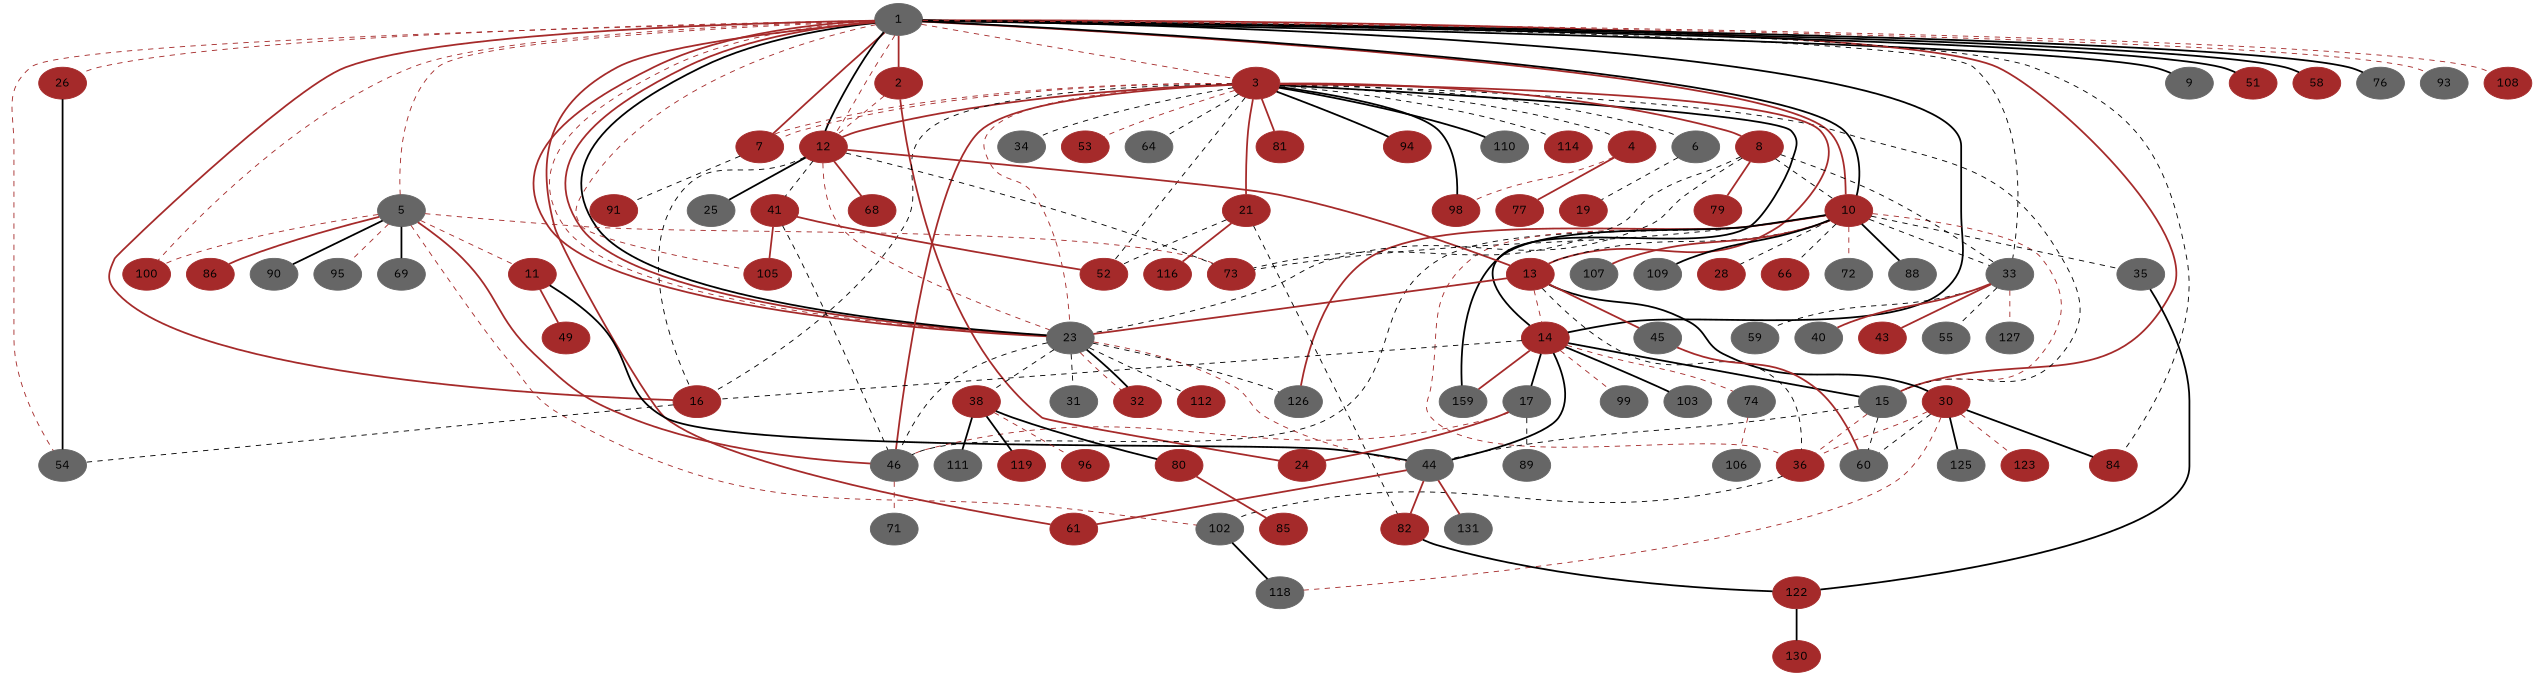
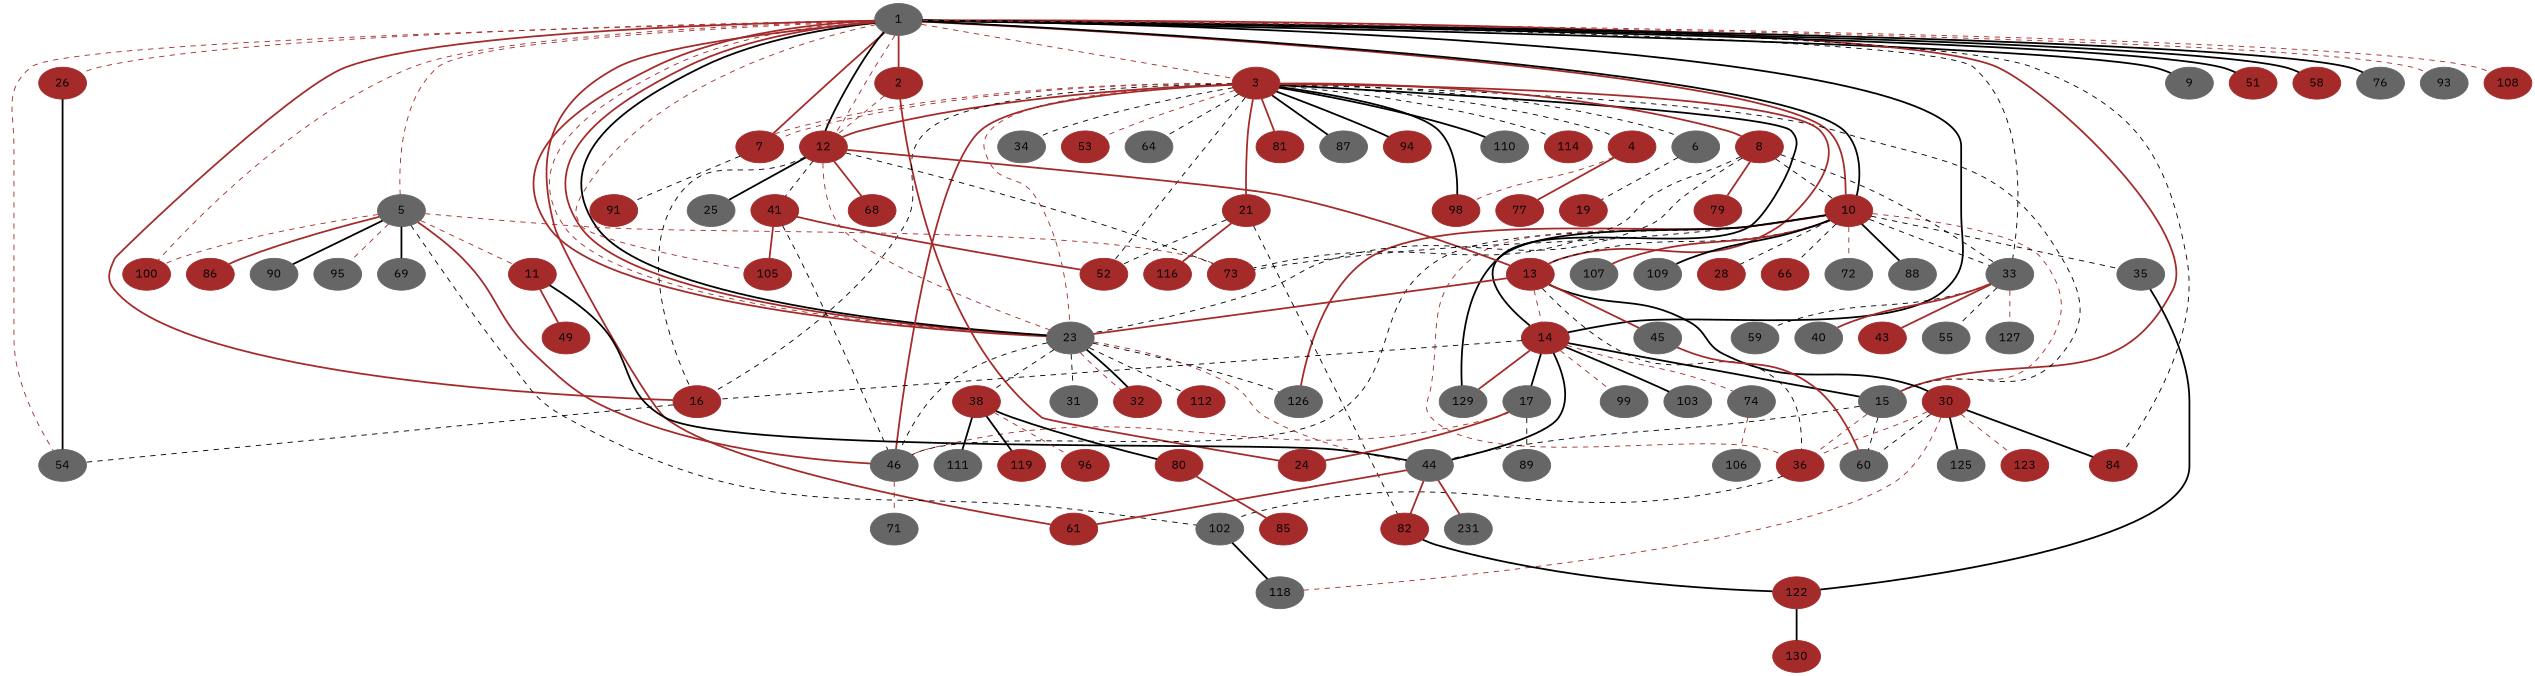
  graph {
    fontname="IBM Plex Sans"
    node [color=brown fontname="IBM Plex Sans" style=filled]
    edge [color=black fontname="IBM Plex Sans" style=dashed]
    1 [color=gray40 super="+22"]
    2
    3 [super="+20"]
    5 [color=gray40 super="+29"]
    7 [super="+18"]
    9 [color=gray40]
    10 [super="+78"]
    12 [super="+124"]
    14 [super="+65"]
    15 [color=gray40 super="+83"]
    16
    23 [color=gray40 super="+101"]
    26
    33 [color=gray40 super="+92"]
    51
    54 [color=gray40 super="+56"]
    58
    61 [super="+75"]
    76 [color=gray40]
    84
    93 [color=gray40]
    100
    105
    108 [super="+115"]
    24
    4 [super="+57"]
    6 [color=gray40 super="+104"]
    8 [super="+50"]
    13 [super="+27"]
    21 [super="+42"]
    34 [color=gray40]
    46 [color=gray40 super="+62"]
    52
    53
    64 [color=gray40 super="+67"]
    81
+   87 [color=gray40]
    94
    98
    110 [color=gray40]
    114
    11 [super="+97"]
    n43 [color=gray40 label=69]
    73
    86
    90 [color=gray40]
    95 [color=gray40]
    102 [color=gray40 super="+117"]
    91
    28
    35 [color=gray40 super="+63"]
    36 [super="+121"]
    66
    72 [color=gray40]
    88 [color=gray40]
    107 [color=gray40]
    109 [color=gray40]
    126 [color=gray40]
-   129 [color=gray40 label=159]
+   129 [color=gray40]
    25 [color=gray40]
    41 [super="+120"]
    68
    44 [color=gray40 super="+128"]
    17 [color=gray40 super="+37"]
    74 [color=gray40]
    99 [color=gray40]
    103 [color=gray40]
    60 [color=gray40]
    31 [color=gray40 super="+48"]
    32
    38 [super="+70"]
    112
    59 [color=gray40]
    40 [color=gray40]
    43
    55 [color=gray40]
    127 [color=gray40]
    77
    19 [super="+69"]
    79
    30
    45 [color=gray40 super="+47"]
    82 [super="+113"]
    116
    71 [color=gray40]
    49
    118 [color=gray40]
    122
-   131 [color=gray40]
+   131 [color=gray40 label=231]
    123
    125 [color=gray40]
    89 [color=gray40]
    106 [color=gray40]
    80
    96
    111 [color=gray40]
    119
    130
    85
    1 -- 2 [color=brown style=bold]
    1 -- 3 [color=brown]
    1 -- 5 [color=brown]
    1 -- 7 [color=brown style=bold]
    1 -- 9 [style=bold]
    1 -- 10 [color=brown style=bold]
    1 -- 10 [style=bold]
    1 -- 12 [style=bold]
    1 -- 12 [color=brown]
    1 -- 14 [style=bold]
    1 -- 15 [color=brown style=bold]
    1 -- 16 [color=brown style=bold]
    1 -- 23 [color=brown style=bold]
    1 -- 23 [color=brown]
    1 -- 23 [color=brown style=bold]
    1 -- 23 [style=bold]
    1 -- 26 [color=brown]
    1 -- 33 [weight=2]
    1 -- 51 [style=bold]
    1 -- 54 [color=brown]
    1 -- 58 [style=bold]
    1 -- 61 [color=brown style=bold]
    1 -- 76 [style=bold]
    1 -- 84
    1 -- 93 [color=brown]
    1 -- 100 [color=brown]
    1 -- 105 [color=brown]
    1 -- 108 [color=brown]
    2 -- 12 [color=brown]
    2 -- 24 [color=brown style=bold]
    3 -- 7 [color=brown]
    3 -- 7 [color=brown]
    3 -- 12 [color=brown style=bold]
    3 -- 14 [style=bold]
    3 -- 15
    3 -- 16
    3 -- 23 [color=brown]
    3 -- 4
    3 -- 6
    3 -- 8 [color=brown style=bold]
    3 -- 13 [color=brown style=bold]
    3 -- 21 [color=brown style=bold]
    3 -- 34
    3 -- 46 [color=brown style=bold]
    3 -- 52
    3 -- 53 [color=brown]
    3 -- 64
    3 -- 81 [color=brown style=bold]
+   3 -- 87 [style=bold]
    3 -- 94 [style=bold]
    3 -- 98 [style=bold]
    3 -- 110 [style=bold]
    3 -- 114
    5 -- 100 [color=brown]
    5 -- 46 [color=brown style=bold]
    5 -- 11 [color=brown]
    5 -- n43 [style=bold]
    5 -- 73 [color=brown]
    5 -- 86 [color=brown style=bold]
    5 -- 90 [style=bold]
    5 -- 95 [color=brown]
-   5 -- 102 [color=brown]
+   5 -- 102
    7 -- 91
    10 -- 15 [color=brown]
    10 -- 33
    10 -- 13
    10 -- 46
    10 -- 73
    10 -- 28
    10 -- 35 [weight=2]
    10 -- 36 [color=brown]
    10 -- 66
    10 -- 72 [color=brown]
    10 -- 88 [style=bold]
    10 -- 107 [color=brown style=bold]
    10 -- 109 [style=bold]
    10 -- 126 [color=brown style=bold]
    10 -- 129 [style=bold]
    12 -- 16
    12 -- 23 [color=brown]
    12 -- 13 [color=brown style=bold]
    12 -- 73
    12 -- 25 [style=bold]
    12 -- 41
    12 -- 68 [color=brown style=bold]
    14 -- 15 [style=bold]
    14 -- 16
    14 -- 129 [color=brown style=bold]
    14 -- 44 [style=bold]
    14 -- 17 [style=bold weight=2]
    14 -- 74 [color=brown]
    14 -- 99 [color=brown]
    14 -- 103 [style=bold]
    15 -- 36 [color=brown]
    15 -- 44
    15 -- 60
    16 -- 54
    23 -- 46
    23 -- 126
    23 -- 44 [color=brown]
    23 -- 31
    23 -- 32 [color=brown]
    23 -- 32 [style=bold]
    23 -- 38
    23 -- 112
    26 -- 54 [style=bold]
    33 -- 59
    33 -- 40 [color=brown style=bold]
    33 -- 43 [color=brown style=bold]
    33 -- 55
    33 -- 127 [color=brown]
    4 -- 98 [color=brown]
    4 -- 77 [color=brown style=bold]
    6 -- 19
    8 -- 10
    8 -- 23
    8 -- 33
    8 -- 73
    8 -- 79 [color=brown style=bold]
    13 -- 14 [color=brown]
    13 -- 23 [color=brown style=bold]
    13 -- 36
    13 -- 30 [style=bold]
    13 -- 45 [color=brown style=bold]
    21 -- 52
    21 -- 82
    21 -- 116 [color=brown style=bold]
    46 -- 71 [color=brown]
    11 -- 44 [style=bold]
    11 -- 49 [color=brown style=bold]
    102 -- 118 [style=bold]
    35 -- 122 [style=bold]
    36 -- 102
    41 -- 105 [color=brown style=bold]
    41 -- 46
    41 -- 52 [color=brown style=bold]
    44 -- 61 [color=brown style=bold]
    44 -- 82 [color=brown style=bold]
    44 -- 131 [color=brown style=bold]
    17 -- 24 [color=brown style=bold]
    17 -- 46 [color=brown]
    17 -- 89
    74 -- 106 [color=brown]
    38 -- 80 [style=bold]
    38 -- 96 [color=brown]
    38 -- 111 [style=bold]
    38 -- 119 [style=bold]
    30 -- 84 [style=bold]
    30 -- 36 [color=brown]
    30 -- 60
    30 -- 118 [color=brown]
    30 -- 123 [color=brown]
    30 -- 125 [style=bold]
    45 -- 60 [color=brown style=bold]
    82 -- 122 [style=bold]
    122 -- 130 [style=bold]
    80 -- 85 [color=brown style=bold]
  }
